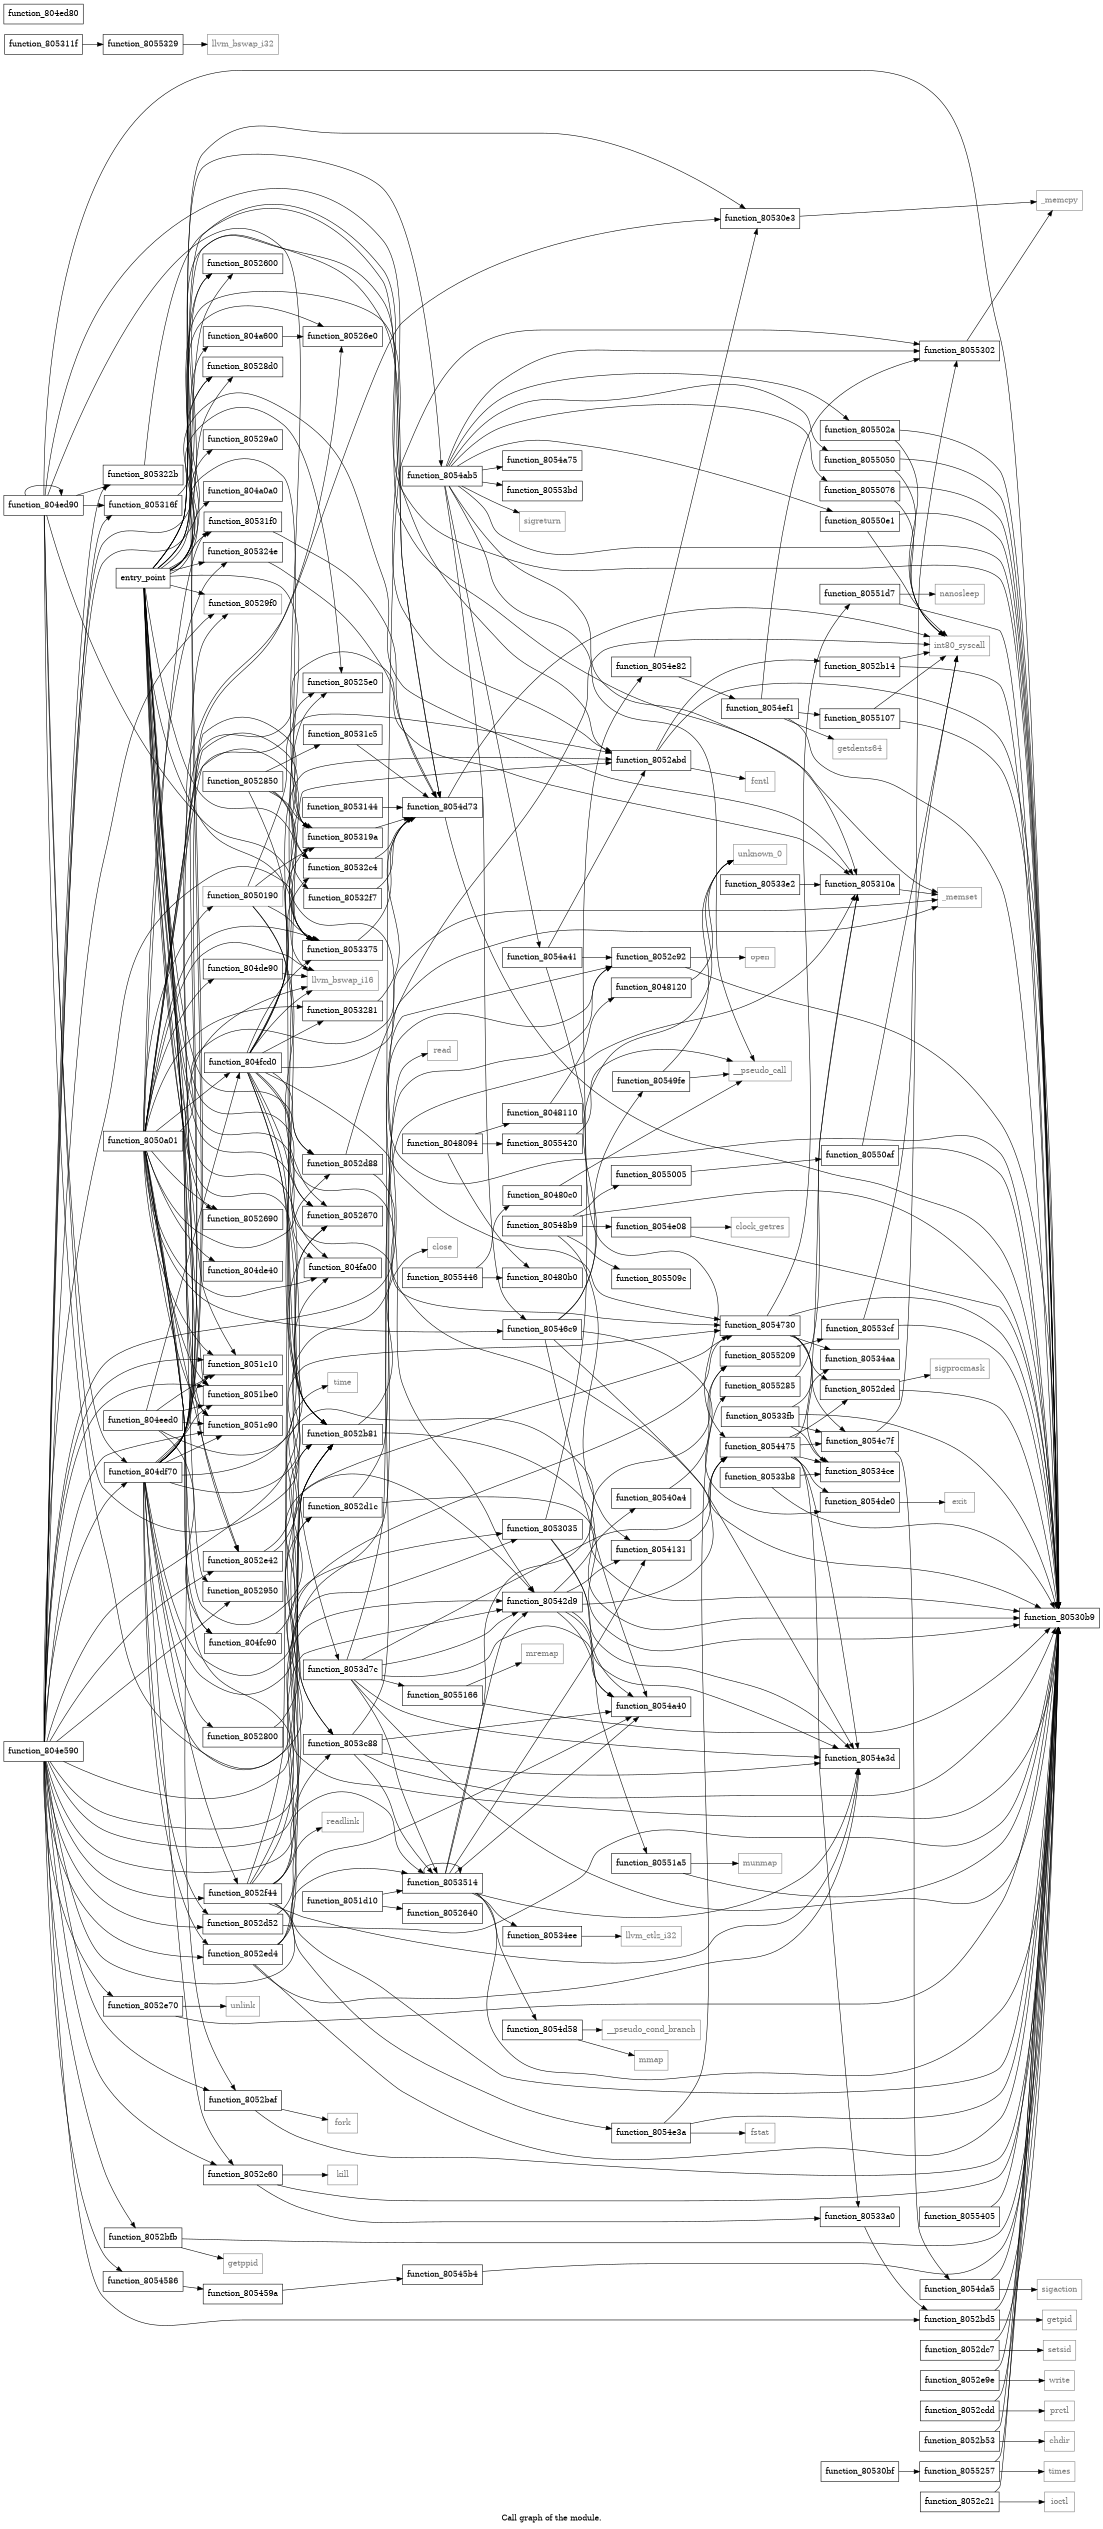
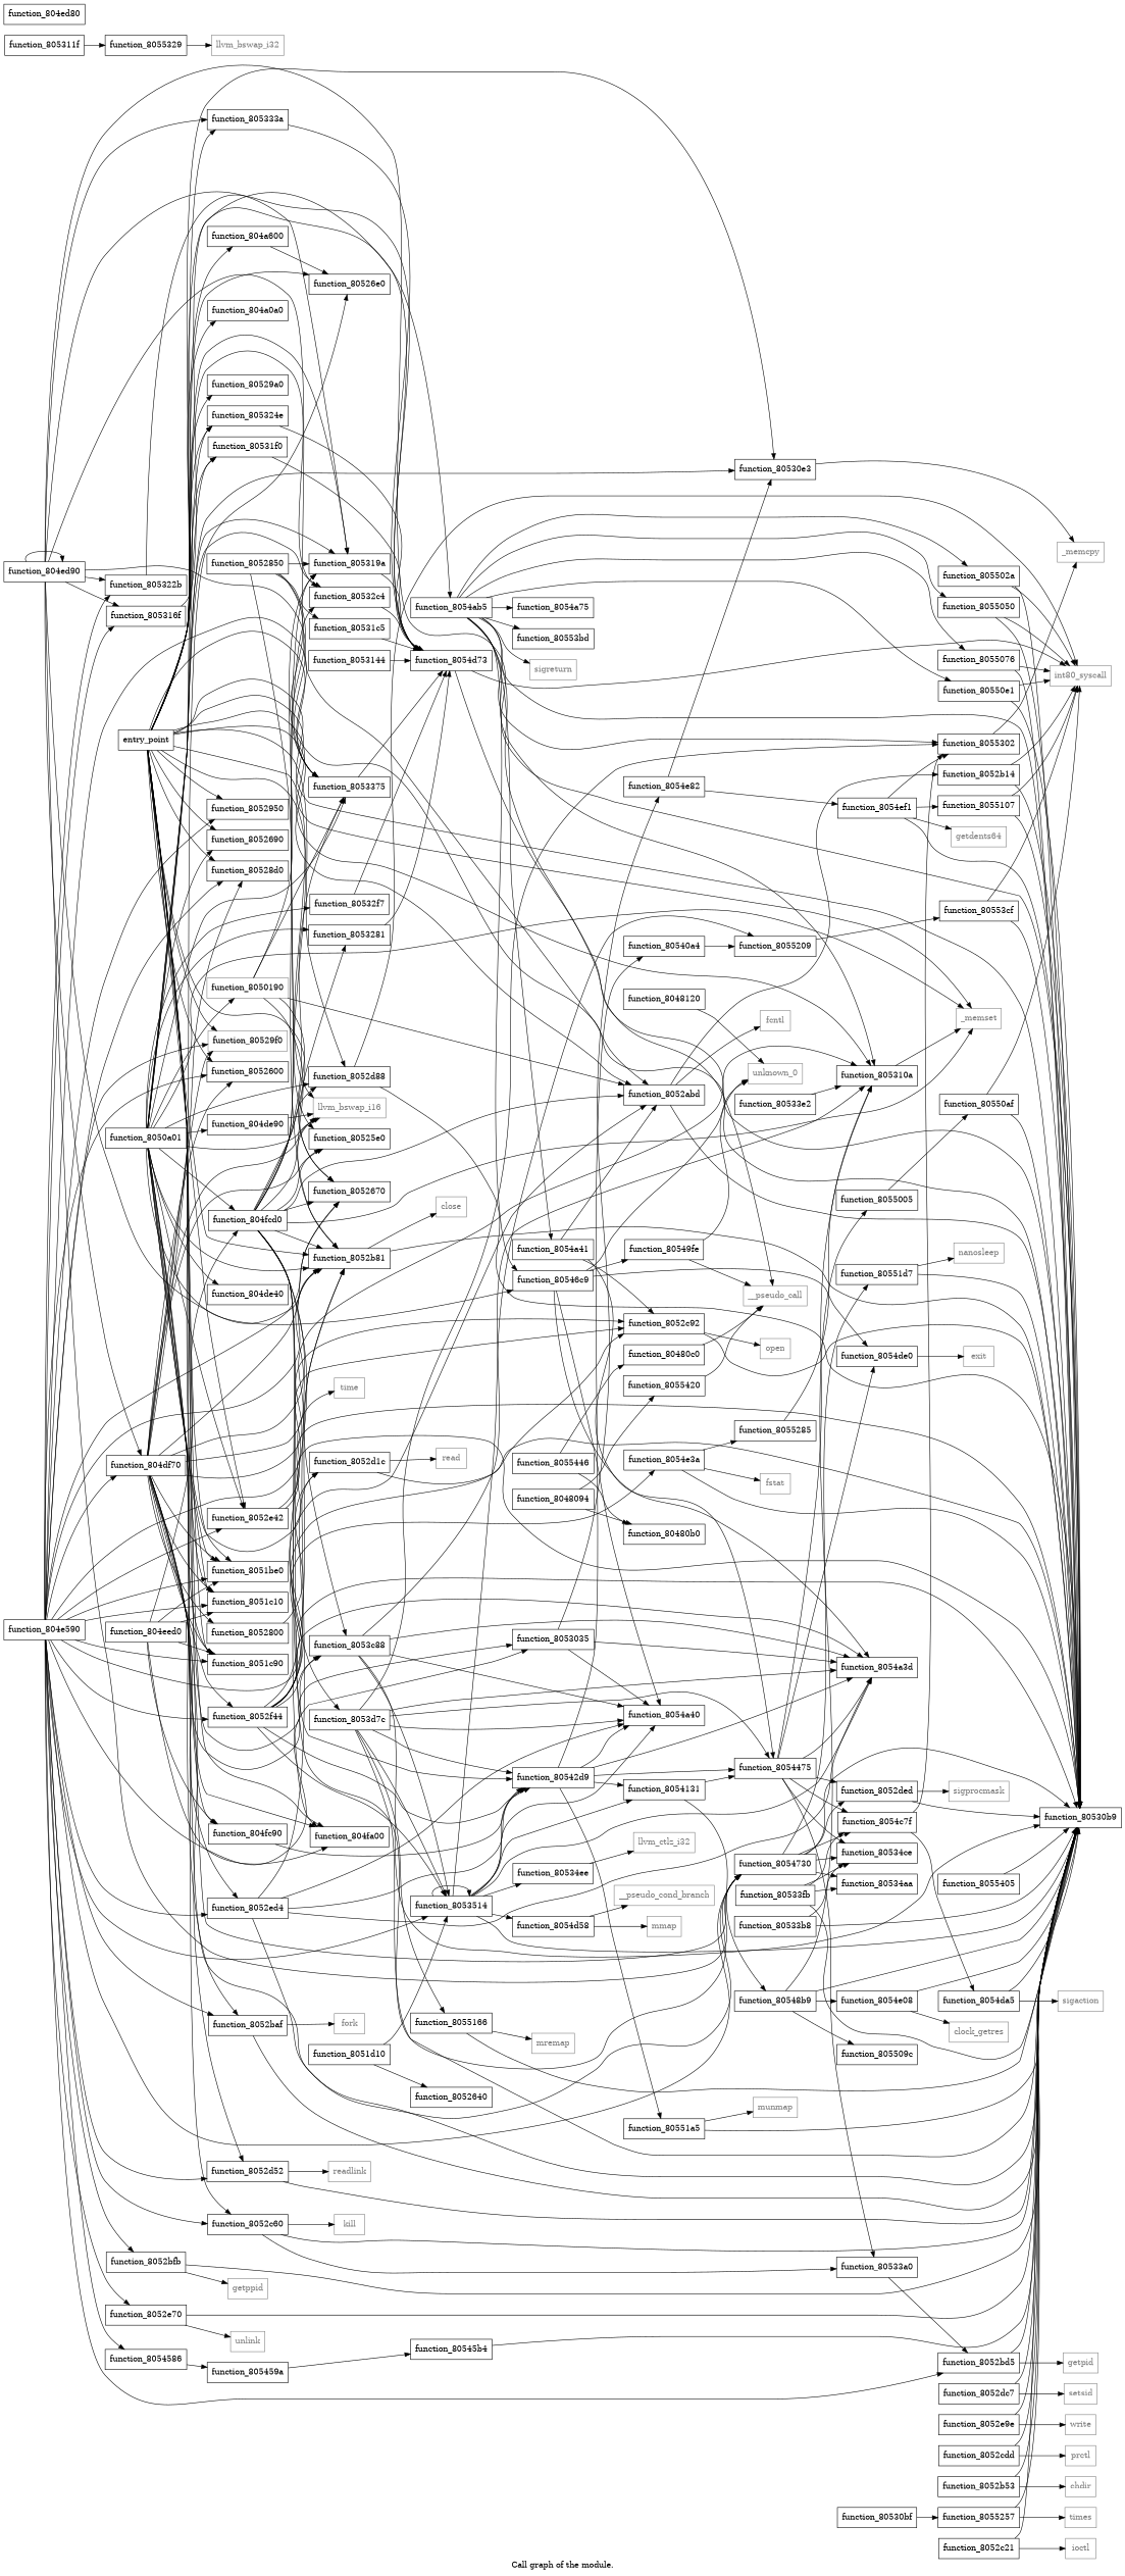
  digraph {
    label="Call graph of the module."
    rankdir=LR
    node [shape=record]
    n1 [label="{function_8052d88}"]
    n2 [label="{function_80530b9}"]
    n3 [color=gray50 fontcolor=gray50 label="{int80_syscall}"]
    n4 [label="{function_80531c5}"]
    n5 [label="{function_8054d73}"]
    n6 [label="{function_8052dc7}"]
    n7 [color=gray50 fontcolor=gray50 label="{setsid}"]
    n8 [label="{function_80531f0}"]
    n9 [label="{function_805322b}"]
    n10 [label="{function_8052ded}"]
    n11 [color=gray50 fontcolor=gray50 label="{sigprocmask}"]
    n12 [label="{function_805324e}"]
    n13 [label="{function_8052e42}"]
    n14 [color=gray50 fontcolor=gray50 label="{time}"]
    n15 [label="{function_8053281}"]
    n16 [label="{function_8052850}"]
    n17 [label="{function_8053375}"]
    n18 [label="{function_8052b81}"]
    n19 [label="{function_805319a}"]
    n20 [color=gray50 fontcolor=gray50 label="{close}"]
    n21 [label="{function_80528d0}"]
    n22 [label="{function_80532c4}"]
    n23 [label="{function_8052e70}"]
    n24 [color=gray50 fontcolor=gray50 label="{unlink}"]
    n25 [label="{function_80532f7}"]
    n26 [label="{function_8052e9e}"]
    n27 [color=gray50 fontcolor=gray50 label="{write}"]
+   n28 [label="{function_805333a}"]
    n29 [label="{function_8052ed4}"]
    n30 [label="{function_80542d9}"]
    n31 [label="{function_8054a3d}"]
    n32 [label="{function_8054a40}"]
    n33 [label="{function_8054475}"]
    n34 [label="{function_8054131}"]
    n35 [label="{function_80540a4}"]
    n36 [label="{function_80551a5}"]
    n37 [label="{function_8052f44}"]
    n38 [label="{function_8052abd}"]
    n39 [label="{function_8053c88}"]
    n40 [label="{function_8053514}"]
    n41 [label="{function_8052c92}"]
    n42 [label="{function_8054e3a}"]
    n43 [label="{function_8052b14}"]
    n44 [color=gray50 fontcolor=gray50 label="{fcntl}"]
    n45 [label="{function_805310a}"]
    n46 [label="{function_80534ee}"]
    n47 [label="{function_8054d58}"]
    n48 [label="{function_8055209}"]
    n49 [color=gray50 fontcolor=gray50 label="{open}"]
    n50 [label="{function_8055285}"]
    n51 [color=gray50 fontcolor=gray50 label="{fstat}"]
    n52 [label="{function_8053d7c}"]
    n53 [label="{function_8055166}"]
    n54 [label="{function_8055302}"]
    n55 [label="{function_80533a0}"]
    n56 [label="{function_80534ce}"]
    n57 [label="{function_8054c7f}"]
    n58 [label="{function_8054de0}"]
    n59 [color=gray50 fontcolor=gray50 label="{mremap}"]
    n60 [color=gray50 fontcolor=gray50 label="{_memcpy}"]
    n61 [label="{function_8053035}"]
    n62 [label="{function_8054e82}"]
    n63 [label="{function_80530e3}"]
    n64 [label="{function_8054ef1}"]
    n65 [label="{function_8052bd5}"]
    n66 [color=gray50 fontcolor=gray50 label="{getpid}"]
    n67 [label="{function_8052c60}"]
    n68 [color=gray50 fontcolor=gray50 label="{kill}"]
    n69 [label="{function_8052cdd}"]
    n70 [color=gray50 fontcolor=gray50 label="{prctl}"]
    n71 [label="{function_8052950}"]
    n72 [label="{function_80529a0}"]
    n73 [label="{function_8053144}"]
    n74 [color=gray50 label="{function_80529f0}"]
    n75 [color=gray50 fontcolor=gray50 label="{llvm_ctlz_i32}"]
    n76 [label="{function_8052b53}"]
    n77 [color=gray50 fontcolor=gray50 label="{chdir}"]
    n78 [label="{function_8052baf}"]
    n79 [color=gray50 fontcolor=gray50 label="{fork}"]
    n80 [label="{function_8052d1c}"]
    n81 [color=gray50 fontcolor=gray50 label="{read}"]
    n82 [label="{function_80530bf}"]
    n83 [label="{function_8055257}"]
    n84 [color=gray50 fontcolor=gray50 label="{times}"]
    n85 [label="{function_80533b8}"]
    n86 [label="{function_805316f}"]
    n87 [label="{function_8052bfb}"]
    n88 [color=gray50 fontcolor=gray50 label="{getppid}"]
    n89 [label="{function_8052c21}"]
    n90 [color=gray50 fontcolor=gray50 label="{ioctl}"]
    n91 [color=gray50 fontcolor=gray50 label="{_memset}"]
    n92 [label="{function_8052d52}"]
    n93 [color=gray50 fontcolor=gray50 label="{readlink}"]
    n94 [label="{function_80533e2}"]
    n95 [label="{function_80533fb}"]
    n96 [label="{function_80534aa}"]
    n97 [label="{function_8054da5}"]
    n98 [label="{function_80548b9}"]
    n99 [color=gray50 fontcolor=gray50 label="{mmap}"]
    n100 [color=gray50 fontcolor=gray50 label="{__pseudo_cond_branch}"]
    n101 [label="{function_80553cf}"]
    n102 [label="{function_805311f}"]
    n103 [label="{function_8055329}"]
    n104 [color=gray50 fontcolor=gray50 label="{llvm_bswap_i32}"]
    n105 [label="{function_8055405}"]
    n106 [label="{function_8054e08}"]
    n107 [label="{function_8055005}"]
    n108 [label="{function_805509c}"]
    n109 [color=gray50 fontcolor=gray50 label="{munmap}"]
    n110 [color=gray50 fontcolor=gray50 label="{exit}"]
    n111 [label="{function_8054586}"]
    n112 [label="{function_805459a}"]
    n113 [label="{function_80545b4}"]
    n114 [label="{function_80546c9}"]
    n115 [label="{function_80549fe}"]
    n116 [color=gray50 fontcolor=gray50 label="{unknown_0}"]
    n117 [color=gray50 fontcolor=gray50 label="{__pseudo_call}"]
    n118 [label="{function_8054730}"]
    n119 [label="{function_80551d7}"]
    n120 [color=gray50 fontcolor=gray50 label="{nanosleep}"]
    n121 [color=gray50 fontcolor=gray50 label="{clock_getres}"]
    n122 [label="{function_80550af}"]
    n123 [label="{function_8054a41}"]
    n124 [label="{function_8054a75}"]
    n125 [label="{function_8054ab5}"]
    n126 [label="{function_805502a}"]
    n127 [label="{function_8055050}"]
    n128 [label="{function_8055076}"]
    n129 [label="{function_80550e1}"]
    n130 [label="{function_80553bd}"]
    n131 [color=gray50 fontcolor=gray50 label="{sigreturn}"]
    n132 [color=gray50 fontcolor=gray50 label="{sigaction}"]
    n133 [label="{function_8055107}"]
    n134 [color=gray50 fontcolor=gray50 label="{getdents64}"]
    n135 [label="{function_8055420}"]
    n136 [label="{function_8055446}"]
    n137 [label="{function_80480b0}"]
    n138 [label="{function_80480c0}"]
    n139 [color=gray50 fontcolor=gray50 label="{llvm_bswap_i16}"]
    n140 [label="{function_8048094}"]
-   n141 [label="{function_8048110}"]
    n142 [label="{function_8048120}"]
    n143 [label="{entry_point}"]
    n144 [label="{function_804a0a0}"]
    n145 [label="{function_804a600}"]
    n146 [label="{function_804fa00}"]
    n147 [label="{function_8051be0}"]
    n148 [label="{function_8051c10}"]
    n149 [label="{function_8051c90}"]
    n150 [label="{function_80525e0}"]
    n151 [label="{function_8052600}"]
    n152 [label="{function_8052670}"]
    n153 [label="{function_8052690}"]
    n154 [label="{function_80526e0}"]
    n155 [label="{function_804de40}"]
    n156 [label="{function_804de90}"]
    n157 [label="{function_804df70}"]
    n158 [label="{function_8052800}"]
    n159 [label="{function_804e590}"]
    n160 [label="{function_804ed80}"]
    n161 [label="{function_804ed90}"]
    n162 [label="{function_804eed0}"]
    n163 [label="{function_804fc90}"]
    n164 [label="{function_804fcd0}"]
    n165 [color=gray50 label="{function_8050190}"]
    n166 [label="{function_8050a01}"]
    n167 [label="{function_8051d10}"]
    n168 [label="{function_8052640}"]
    n1 -> n2
    n1 -> n3
    n4 -> n5
    n5 -> n2
    n5 -> n3
    n6 -> n2
    n6 -> n7
    n8 -> n5
    n9 -> n5
    n10 -> n2
    n10 -> n11
    n12 -> n5
    n13 -> n2
    n13 -> n14
    n15 -> n5
    n16 -> n2
    n16 -> n4
    n16 -> n17
    n16 -> n18
    n16 -> n19
    n17 -> n5
    n18 -> n2
    n18 -> n20
    n19 -> n5
    n22 -> n5
    n23 -> n2
    n23 -> n24
    n25 -> n5
    n26 -> n2
    n26 -> n27
+   n28 -> n5
    n29 -> n2
    n29 -> n18
    n29 -> n30
    n29 -> n31
    n29 -> n32
    n30 -> n31
    n30 -> n32
    n30 -> n33
    n30 -> n34
    n30 -> n35
    n30 -> n36
    n33 -> n10
    n33 -> n31
    n33 -> n45
    n33 -> n55
    n33 -> n56
    n33 -> n57
    n33 -> n58
    n34 -> n33
-   n98 -> n34
+   n34 -> n98
    n35 -> n48
    n36 -> n2
    n36 -> n109
    n37 -> n2
    n37 -> n18
    n37 -> n30
    n37 -> n31
    n37 -> n38
    n37 -> n39
    n37 -> n40
    n37 -> n41
    n37 -> n42
    n38 -> n2
    n38 -> n43
    n38 -> n44
    n39 -> n2
    n39 -> n31
    n39 -> n32
    n39 -> n40
    n39 -> n45
    n40 -> n2
    n40 -> n30
    n40 -> n31
    n40 -> n32
    n40 -> n34
    n40 -> n40
    n40 -> n46
    n40 -> n47
    n40 -> n48
    n41 -> n2
    n41 -> n49
    n42 -> n2
    n42 -> n50
    n42 -> n51
    n43 -> n2
    n43 -> n3
    n45 -> n91
    n46 -> n75
    n47 -> n99
    n47 -> n100
    n48 -> n101
    n50 -> n45
    n52 -> n2
    n52 -> n30
    n52 -> n31
    n52 -> n32
    n52 -> n33
    n52 -> n40
    n52 -> n53
    n52 -> n54
    n53 -> n2
    n53 -> n59
    n54 -> n60
    n55 -> n65
    n57 -> n54
    n57 -> n97
    n58 -> n110
    n61 -> n31
    n61 -> n32
    n61 -> n62
    n62 -> n63
    n62 -> n64
    n63 -> n60
    n64 -> n2
    n64 -> n54
    n64 -> n133
    n64 -> n134
    n65 -> n2
    n65 -> n66
    n67 -> n2
    n67 -> n55
    n67 -> n68
    n69 -> n2
    n69 -> n70
    n73 -> n5
    n76 -> n2
    n76 -> n77
    n78 -> n2
    n78 -> n79
    n80 -> n2
    n80 -> n81
    n82 -> n83
    n83 -> n2
    n83 -> n84
    n85 -> n2
    n85 -> n56
    n86 -> n5
    n87 -> n2
    n87 -> n88
    n89 -> n2
    n89 -> n90
    n92 -> n2
    n92 -> n93
    n94 -> n45
    n95 -> n2
    n95 -> n56
    n95 -> n57
    n95 -> n96
    n97 -> n2
    n97 -> n132
    n98 -> n2
    n98 -> n106
    n98 -> n107
    n98 -> n108
    n101 -> n2
    n101 -> n3
    n102 -> n103
    n103 -> n104
    n105 -> n2
    n106 -> n2
    n106 -> n121
    n107 -> n122
    n111 -> n112
    n112 -> n113
    n113 -> n2
    n114 -> n31
    n114 -> n32
    n114 -> n58
    n114 -> n115
    n114 -> n116
    n115 -> n116
    n115 -> n117
    n118 -> n2
    n118 -> n10
    n118 -> n56
    n118 -> n57
    n118 -> n96
    n118 -> n119
    n119 -> n2
    n119 -> n120
    n122 -> n2
    n122 -> n3
    n123 -> n33
    n123 -> n38
    n123 -> n41
    n125 -> n2
    n125 -> n45
    n125 -> n54
    n125 -> n114
    n125 -> n117
    n125 -> n123
    n125 -> n124
    n125 -> n126
    n125 -> n127
    n125 -> n128
    n125 -> n129
    n125 -> n130
    n125 -> n131
    n126 -> n2
    n126 -> n3
    n127 -> n2
    n127 -> n3
    n128 -> n2
    n128 -> n3
    n129 -> n2
    n129 -> n3
    n133 -> n2
    n133 -> n3
    n135 -> n117
    n136 -> n137
    n136 -> n138
    n138 -> n117
    n140 -> n135
    n140 -> n137
-   n140 -> n141
-   n141 -> n142
    n142 -> n116
    n143 -> n1
    n143 -> n2
    n143 -> n8
    n143 -> n12
    n143 -> n13
    n143 -> n17
    n143 -> n18
    n143 -> n19
    n143 -> n21
    n143 -> n22
+   n143 -> n28
    n143 -> n38
    n143 -> n39
    n143 -> n45
    n143 -> n63
    n143 -> n71
    n143 -> n72
    n143 -> n74
    n143 -> n91
    n143 -> n118
    n143 -> n125
    n143 -> n139
    n143 -> n144
    n143 -> n145
    n143 -> n146
    n143 -> n147
    n143 -> n148
    n143 -> n149
    n143 -> n150
    n143 -> n151
    n143 -> n152
    n143 -> n153
    n143 -> n154
    n145 -> n154
    n156 -> n139
    n157 -> n18
    n157 -> n21
    n157 -> n29
    n157 -> n37
    n157 -> n41
    n157 -> n45
    n157 -> n61
    n157 -> n67
    n157 -> n74
    n157 -> n92
    n157 -> n118
    n157 -> n139
    n157 -> n147
    n157 -> n148
    n157 -> n149
    n157 -> n150
    n157 -> n151
    n157 -> n152
    n157 -> n154
    n157 -> n158
    n158 -> n80
    n159 -> n9
    n159 -> n13
    n159 -> n17
    n159 -> n18
    n159 -> n21
    n159 -> n23
    n159 -> n29
    n159 -> n37
    n159 -> n40
    n159 -> n41
    n159 -> n61
    n159 -> n65
    n159 -> n67
    n159 -> n71
    n159 -> n74
    n159 -> n78
    n159 -> n80
    n159 -> n86
    n159 -> n87
    n159 -> n92
    n159 -> n111
    n159 -> n118
    n159 -> n147
    n159 -> n148
    n159 -> n149
    n159 -> n151
    n159 -> n152
    n159 -> n157
    n161 -> n2
    n161 -> n9
    n161 -> n17
    n161 -> n18
    n161 -> n19
+   n161 -> n28
    n161 -> n38
    n161 -> n86
    n161 -> n118
    n161 -> n157
    n161 -> n161
    n162 -> n146
    n162 -> n147
    n162 -> n148
    n162 -> n149
    n162 -> n163
    n162 -> n164
    n163 -> n30
    n164 -> n1
    n164 -> n15
    n164 -> n17
    n164 -> n18
    n164 -> n19
    n164 -> n22
    n164 -> n30
    n164 -> n38
    n164 -> n39
    n164 -> n52
    n164 -> n91
    n164 -> n118
    n164 -> n139
    n164 -> n146
    n164 -> n150
    n164 -> n152
    n165 -> n17
    n165 -> n18
    n165 -> n19
    n165 -> n38
    n165 -> n152
    n166 -> n1
    n166 -> n2
    n166 -> n8
    n166 -> n12
    n166 -> n13
    n166 -> n15
    n166 -> n17
    n166 -> n18
    n166 -> n19
    n166 -> n22
    n166 -> n25
    n166 -> n63
    n166 -> n78
    n166 -> n91
    n166 -> n114
    n166 -> n139
    n166 -> n146
    n166 -> n147
    n166 -> n148
    n166 -> n149
    n166 -> n153
    n166 -> n155
    n166 -> n156
    n166 -> n163
    n166 -> n164
    n166 -> n165
    n167 -> n40
    n167 -> n168
  }
